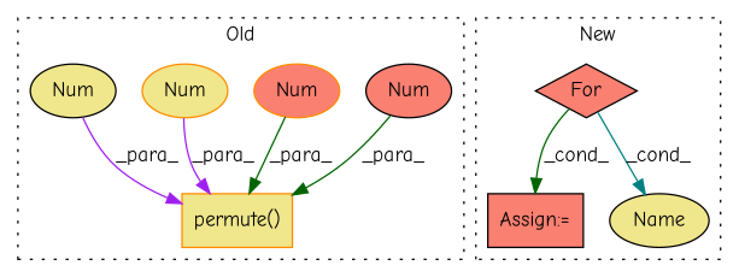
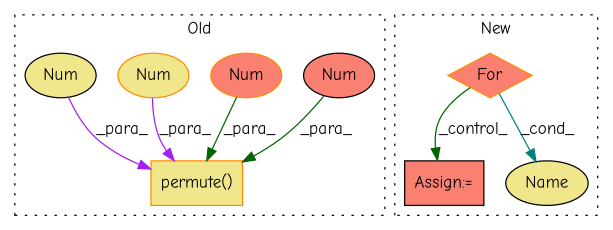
  digraph {
    fontname="Comic Neue"
    node [a=76 color=darkorange fillcolor=khaki fontname="Comic Neue" l=1 shape=ellipse style=filled]
    edge [color=darkgreen fontname="Comic Neue"]
    n1 [a=75 l="41,1" label="permute()" s="3875,3926" shape=box]
    n2 [color=black fillcolor=salmon label=Num s=3919]
    n3 [fillcolor=salmon label=Num s=3925]
    n4 [label=Num s=3916]
    n5 [color=black label=Num s=3922]
-   n6 [a=107 color=black fillcolor=salmon l="4,19" label=For s="3957,4012" shape=diamond]
+   n6 [a=107 fillcolor=salmon l="4,19" label=For s="3957,4012" shape=diamond]
    n7 [a=68 color=black fillcolor=salmon l=3 label="Assign:=" s=4390 shape=box]
    n8 [a=87 color=black l=8 label=Name s=3968]
    subgraph cluster_1 {
      label=Old
      style=dotted
      n1
      n2
      n3
      n4
      n5
    }
    subgraph cluster_2 {
      label=New
      style=dotted
      n6
      n7
      n8
    }
    n2 -> n1 [label=_para_]
    n3 -> n1 [label=_para_]
    n4 -> n1 [color=purple label=_para_]
    n5 -> n1 [color=purple label=_para_]
-   n6 -> n7 [label=_cond_]
+   n6 -> n7 [label=_control_]
    n6 -> n8 [color=teal label=_cond_]
  }
